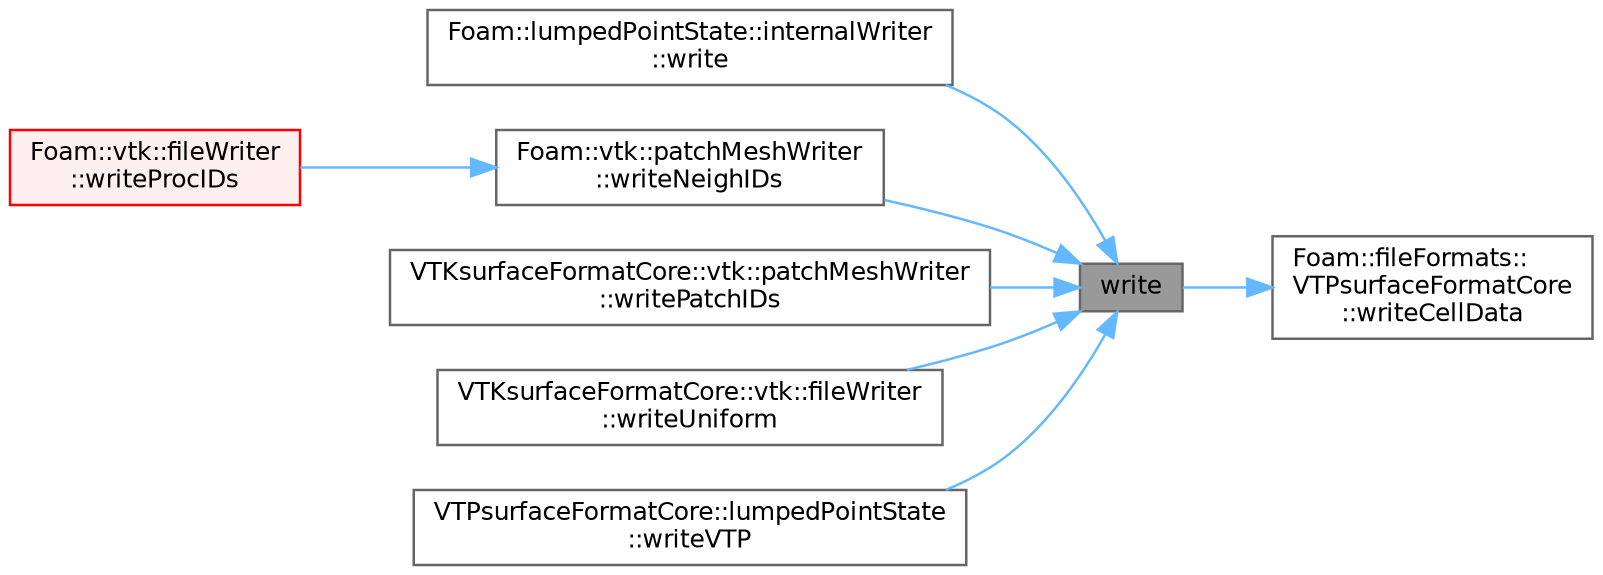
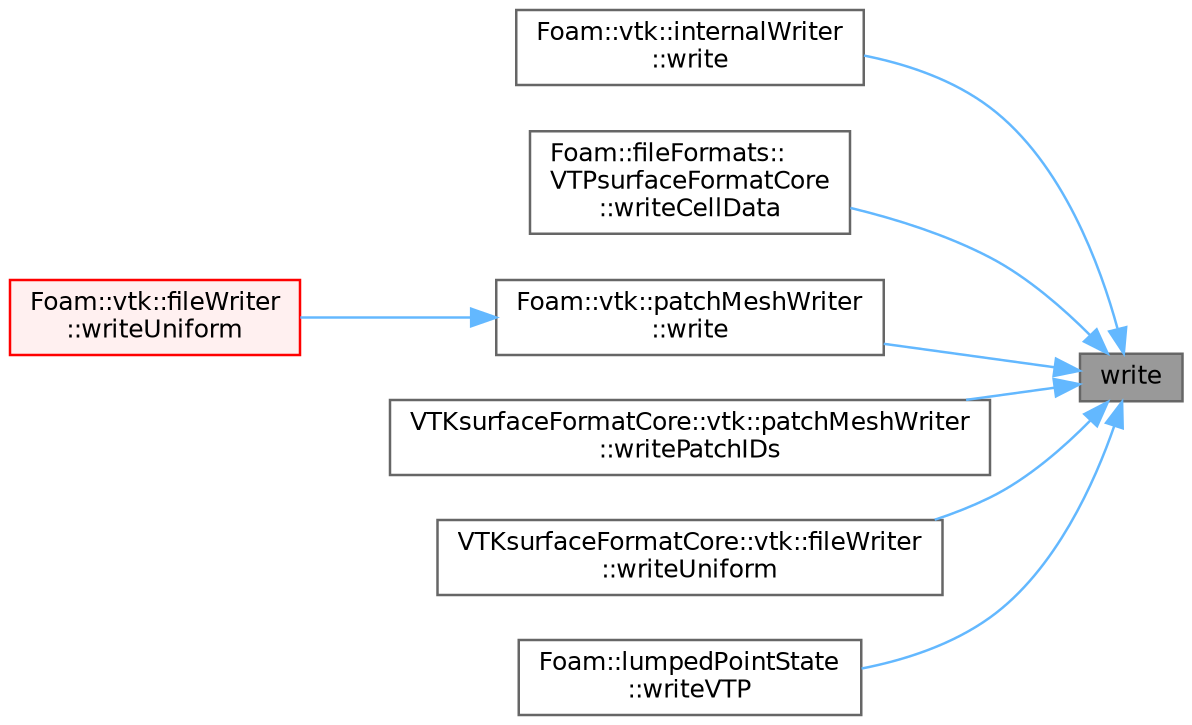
  digraph {
    rankdir=RL
    node [color=grey40 fillcolor=white fontname=Helvetica fontsize=10 shape=box style=filled]
    edge [color=steelblue1 dir=back fontname=Helvetica fontsize=10 labelfontname=Helvetica labelfontsize=10 style=solid]
    n1 [color=gray40 fillcolor=grey60 fontcolor=black height=0.2 label=write width=0.4]
-   n2 [height=0.2 label="Foam::lumpedPointState::internalWriter\l::write" width=0.4]
+   n2 [height=0.2 label="Foam::vtk::internalWriter\l::write" width=0.4]
    n3 [height=0.2 label="Foam::fileFormats::\lVTPsurfaceFormatCore\l::writeCellData" width=0.4]
-   n4 [height=0.2 label="Foam::vtk::patchMeshWriter\l::writeNeighIDs" width=0.4]
+   n4 [height=0.2 label="Foam::vtk::patchMeshWriter\l::write" width=0.4]
    n5 [height=0.2 label="VTKsurfaceFormatCore::vtk::patchMeshWriter\l::writePatchIDs" width=0.4]
    n6 [height=0.2 label="VTKsurfaceFormatCore::vtk::fileWriter\l::writeUniform" width=0.4]
-   n7 [height=0.2 label="VTPsurfaceFormatCore::lumpedPointState\l::writeVTP" width=0.4]
-   n8 [color=red fillcolor="#FFF0F0" height=0.2 label="Foam::vtk::fileWriter\l::writeProcIDs" width=0.4]
+   n7 [height=0.2 label="Foam::lumpedPointState\l::writeVTP" width=0.4]
+   n8 [color=red fillcolor="#FFF0F0" height=0.2 label="Foam::vtk::fileWriter\l::writeUniform" width=0.4]
    n1 -> n2
-   n3 -> n1
+   n1 -> n3
    n1 -> n4
    n1 -> n5
    n1 -> n6
    n1 -> n7
    n4 -> n8
  }
